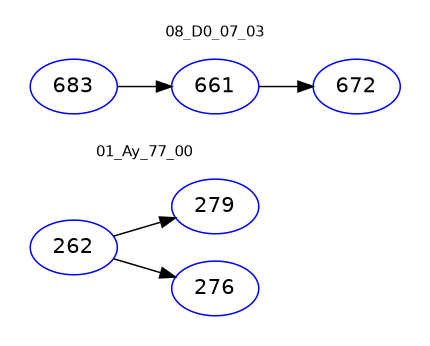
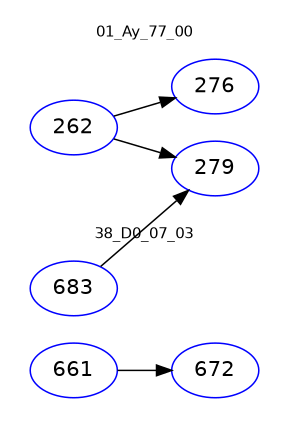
  digraph {
    fontname="DejaVu Sans"
    rankdir=LR
    node [color=blue fontname="DejaVu Sans"]
    edge [color=black fontname="DejaVu Sans"]
    n1 [label=276]
    n2 [label=262]
    n3 [label=279]
    n4 [label=683]
    n5 [label=661]
    n6 [label=672]
    subgraph cluster_1 {
      color=white
      fontsize=10
      label="01_Ay_77_00"
      n1
      n2
      n3
    }
    subgraph cluster_2 {
      color=white
      fontsize=10
-     label="08_D0_07_03"
+     label="38_D0_07_03"
      n4
      n5
      n6
    }
    n2 -> n1
    n2 -> n3
-   n4 -> n5
+   n4 -> n3
    n5 -> n6
  }
